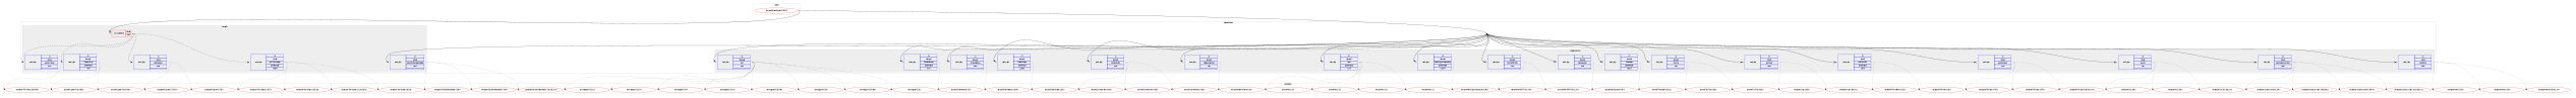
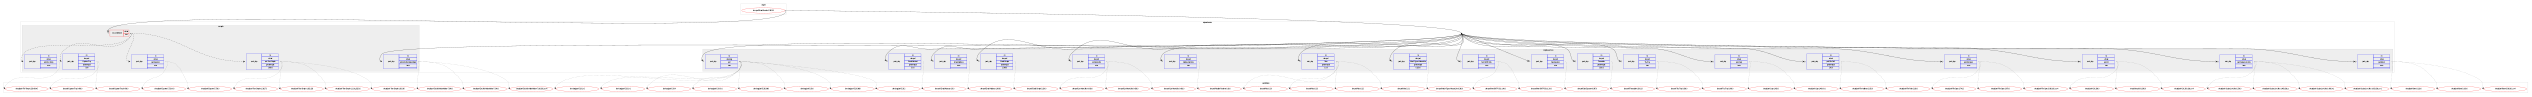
  digraph {
    compound=true
    concentrate=true
    fontname="Liberation Sans"
    fontsize=10
    newrank=true
    rankdir=TB
    ranksep=1.5
    node [color=red fontname="Liberation Sans" fontsize=10]
    edge [arrowhead=vee fontname="Liberation Sans" headport=w style=dotted tailport=e weight=100]
    n1 [label="dev-perl/Email-Sender-1.300.16" width=4]
    n2 [color=blue label=<<TABLE BORDER="0" CELLBORDER="1" CELLSPACING="0" CELLPADDING="4" WIDTH="220"><TR><TD ROWSPAN="6" CELLPADDING="30">pack_dep</TD></TR><TR><TD WIDTH="110">no</TD></TR><TR><TD>virtual</TD></TR><TR><TD>perl-File-Temp</TD></TR><TR><TD>none</TD></TR><TR><TD></TD></TR></TABLE>> shape=none]
    n3 [color=blue label=<<TABLE BORDER="0" CELLBORDER="1" CELLSPACING="0" CELLPADDING="4" WIDTH="220"><TR><TD ROWSPAN="6" CELLPADDING="30">pack_dep</TD></TR><TR><TD WIDTH="110">no</TD></TR><TR><TD>dev-perl</TD></TR><TR><TD>Capture-Tiny</TD></TR><TR><TD>greaterequal</TD></TR><TR><TD>0.08</TD></TR></TABLE>> shape=none]
    n4 [color=blue label=<<TABLE BORDER="0" CELLBORDER="1" CELLSPACING="0" CELLPADDING="4" WIDTH="220"><TR><TD ROWSPAN="6" CELLPADDING="30">pack_dep</TD></TR><TR><TD WIDTH="110">no</TD></TR><TR><TD>virtual</TD></TR><TR><TD>perl-Exporter</TD></TR><TR><TD>none</TD></TR><TR><TD></TD></TR></TABLE>> shape=none]
    n5 [color=blue label=<<TABLE BORDER="0" CELLBORDER="1" CELLSPACING="0" CELLPADDING="4" WIDTH="220"><TR><TD ROWSPAN="6" CELLPADDING="30">pack_dep</TD></TR><TR><TD WIDTH="110">no</TD></TR><TR><TD>virtual</TD></TR><TR><TD>perl-Test-Simple</TD></TR><TR><TD>greaterequal</TD></TR><TR><TD>0.960.0</TD></TR></TABLE>> shape=none]
    n6 [label=<<TABLE BORDER="0" CELLBORDER="1" CELLSPACING="0" CELLPADDING="4"><TR><TD ROWSPAN="3" CELLPADDING="10">use_conditional</TD></TR><TR><TD>virtual</TD></TR><TR><TD>test</TD></TR></TABLE>> shape=none]
    n7 [color=blue label=<<TABLE BORDER="0" CELLBORDER="1" CELLSPACING="0" CELLPADDING="4" WIDTH="220"><TR><TD ROWSPAN="6" CELLPADDING="30">pack_dep</TD></TR><TR><TD WIDTH="110">no</TD></TR><TR><TD>virtual</TD></TR><TR><TD>perl-ExtUtils-MakeMaker</TD></TR><TR><TD>none</TD></TR><TR><TD></TD></TR></TABLE>> shape=none]
    n8 [color=blue label=<<TABLE BORDER="0" CELLBORDER="1" CELLSPACING="0" CELLPADDING="4" WIDTH="220"><TR><TD ROWSPAN="6" CELLPADDING="30">pack_dep</TD></TR><TR><TD WIDTH="110">no</TD></TR><TR><TD>dev-lang</TD></TR><TR><TD>perl</TD></TR><TR><TD>none</TD></TR><TR><TD></TD></TR></TABLE>> shape=none]
    n9 [color=blue label=<<TABLE BORDER="0" CELLBORDER="1" CELLSPACING="0" CELLPADDING="4" WIDTH="220"><TR><TD ROWSPAN="6" CELLPADDING="30">pack_dep</TD></TR><TR><TD WIDTH="110">no</TD></TR><TR><TD>dev-perl</TD></TR><TR><TD>Email-Abstract</TD></TR><TR><TD>greaterequal</TD></TR><TR><TD>3.6.0</TD></TR></TABLE>> shape=none]
    n10 [color=blue label=<<TABLE BORDER="0" CELLBORDER="1" CELLSPACING="0" CELLPADDING="4" WIDTH="220"><TR><TD ROWSPAN="6" CELLPADDING="30">pack_dep</TD></TR><TR><TD WIDTH="110">no</TD></TR><TR><TD>dev-perl</TD></TR><TR><TD>Email-Address</TD></TR><TR><TD>none</TD></TR><TR><TD></TD></TR></TABLE>> shape=none]
    n11 [color=blue label=<<TABLE BORDER="0" CELLBORDER="1" CELLSPACING="0" CELLPADDING="4" WIDTH="220"><TR><TD ROWSPAN="6" CELLPADDING="30">pack_dep</TD></TR><TR><TD WIDTH="110">no</TD></TR><TR><TD>dev-perl</TD></TR><TR><TD>Email-Simple</TD></TR><TR><TD>greaterequal</TD></TR><TR><TD>1.998.0</TD></TR></TABLE>> shape=none]
    n12 [color=blue label=<<TABLE BORDER="0" CELLBORDER="1" CELLSPACING="0" CELLPADDING="4" WIDTH="220"><TR><TD ROWSPAN="6" CELLPADDING="30">pack_dep</TD></TR><TR><TD WIDTH="110">no</TD></TR><TR><TD>dev-perl</TD></TR><TR><TD>List-MoreUtils</TD></TR><TR><TD>none</TD></TR><TR><TD></TD></TR></TABLE>> shape=none]
    n13 [color=blue label=<<TABLE BORDER="0" CELLBORDER="1" CELLSPACING="0" CELLPADDING="4" WIDTH="220"><TR><TD ROWSPAN="6" CELLPADDING="30">pack_dep</TD></TR><TR><TD WIDTH="110">no</TD></TR><TR><TD>dev-perl</TD></TR><TR><TD>Module-Runtime</TD></TR><TR><TD>none</TD></TR><TR><TD></TD></TR></TABLE>> shape=none]
    n14 [color=blue label=<<TABLE BORDER="0" CELLBORDER="1" CELLSPACING="0" CELLPADDING="4" WIDTH="220"><TR><TD ROWSPAN="6" CELLPADDING="30">pack_dep</TD></TR><TR><TD WIDTH="110">no</TD></TR><TR><TD>dev-perl</TD></TR><TR><TD>Moo</TD></TR><TR><TD>greaterequal</TD></TR><TR><TD>1.0.8</TD></TR></TABLE>> shape=none]
    n15 [color=blue label=<<TABLE BORDER="0" CELLBORDER="1" CELLSPACING="0" CELLPADDING="4" WIDTH="220"><TR><TD ROWSPAN="6" CELLPADDING="30">pack_dep</TD></TR><TR><TD WIDTH="110">no</TD></TR><TR><TD>dev-perl</TD></TR><TR><TD>MooX-Types-MooseLike</TD></TR><TR><TD>greaterequal</TD></TR><TR><TD>0.150.0</TD></TR></TABLE>> shape=none]
    n16 [color=blue label=<<TABLE BORDER="0" CELLBORDER="1" CELLSPACING="0" CELLPADDING="4" WIDTH="220"><TR><TD ROWSPAN="6" CELLPADDING="30">pack_dep</TD></TR><TR><TD WIDTH="110">no</TD></TR><TR><TD>dev-perl</TD></TR><TR><TD>Net-SMTP-SSL</TD></TR><TR><TD>none</TD></TR><TR><TD></TD></TR></TABLE>> shape=none]
    n17 [color=blue label=<<TABLE BORDER="0" CELLBORDER="1" CELLSPACING="0" CELLPADDING="4" WIDTH="220"><TR><TD ROWSPAN="6" CELLPADDING="30">pack_dep</TD></TR><TR><TD WIDTH="110">no</TD></TR><TR><TD>dev-perl</TD></TR><TR><TD>Sub-Exporter</TD></TR><TR><TD>none</TD></TR><TR><TD></TD></TR></TABLE>> shape=none]
    n18 [color=blue label=<<TABLE BORDER="0" CELLBORDER="1" CELLSPACING="0" CELLPADDING="4" WIDTH="220"><TR><TD ROWSPAN="6" CELLPADDING="30">pack_dep</TD></TR><TR><TD WIDTH="110">no</TD></TR><TR><TD>dev-perl</TD></TR><TR><TD>Throwable</TD></TR><TR><TD>greaterequal</TD></TR><TR><TD>0.200.3</TD></TR></TABLE>> shape=none]
    n19 [color=blue label=<<TABLE BORDER="0" CELLBORDER="1" CELLSPACING="0" CELLPADDING="4" WIDTH="220"><TR><TD ROWSPAN="6" CELLPADDING="30">pack_dep</TD></TR><TR><TD WIDTH="110">no</TD></TR><TR><TD>dev-perl</TD></TR><TR><TD>Try-Tiny</TD></TR><TR><TD>none</TD></TR><TR><TD></TD></TR></TABLE>> shape=none]
    n20 [color=blue label=<<TABLE BORDER="0" CELLBORDER="1" CELLSPACING="0" CELLPADDING="4" WIDTH="220"><TR><TD ROWSPAN="6" CELLPADDING="30">pack_dep</TD></TR><TR><TD WIDTH="110">no</TD></TR><TR><TD>virtual</TD></TR><TR><TD>perl-Carp</TD></TR><TR><TD>none</TD></TR><TR><TD></TD></TR></TABLE>> shape=none]
    n21 [color=blue label=<<TABLE BORDER="0" CELLBORDER="1" CELLSPACING="0" CELLPADDING="4" WIDTH="220"><TR><TD ROWSPAN="6" CELLPADDING="30">pack_dep</TD></TR><TR><TD WIDTH="110">no</TD></TR><TR><TD>virtual</TD></TR><TR><TD>perl-File-Path</TD></TR><TR><TD>greaterequal</TD></TR><TR><TD>2.60.0</TD></TR></TABLE>> shape=none]
    n22 [color=blue label=<<TABLE BORDER="0" CELLBORDER="1" CELLSPACING="0" CELLPADDING="4" WIDTH="220"><TR><TD ROWSPAN="6" CELLPADDING="30">pack_dep</TD></TR><TR><TD WIDTH="110">no</TD></TR><TR><TD>virtual</TD></TR><TR><TD>perl-File-Spec</TD></TR><TR><TD>none</TD></TR><TR><TD></TD></TR></TABLE>> shape=none]
    n23 [color=blue label=<<TABLE BORDER="0" CELLBORDER="1" CELLSPACING="0" CELLPADDING="4" WIDTH="220"><TR><TD ROWSPAN="6" CELLPADDING="30">pack_dep</TD></TR><TR><TD WIDTH="110">no</TD></TR><TR><TD>virtual</TD></TR><TR><TD>perl-IO</TD></TR><TR><TD>none</TD></TR><TR><TD></TD></TR></TABLE>> shape=none]
    n24 [color=blue label=<<TABLE BORDER="0" CELLBORDER="1" CELLSPACING="0" CELLPADDING="4" WIDTH="220"><TR><TD ROWSPAN="6" CELLPADDING="30">pack_dep</TD></TR><TR><TD WIDTH="110">no</TD></TR><TR><TD>virtual</TD></TR><TR><TD>perl-Scalar-List-Utils</TD></TR><TR><TD>none</TD></TR><TR><TD></TD></TR></TABLE>> shape=none]
    n25 [color=blue label=<<TABLE BORDER="0" CELLBORDER="1" CELLSPACING="0" CELLPADDING="4" WIDTH="220"><TR><TD ROWSPAN="6" CELLPADDING="30">pack_dep</TD></TR><TR><TD WIDTH="110">no</TD></TR><TR><TD>virtual</TD></TR><TR><TD>perl-libnet</TD></TR><TR><TD>none</TD></TR><TR><TD></TD></TR></TABLE>> shape=none]
    n26 [label="dev-perl/Capture-Tiny-0.460.0" width=4]
    n27 [label="dev-perl/Capture-Tiny-0.480.0" width=4]
    n28 [label="virtual/perl-Exporter-5.720.0-r3" width=4]
    n29 [label="virtual/perl-Exporter-5.730.0" width=4]
    n30 [label="virtual/perl-File-Temp-0.230.400-r5" width=4]
    n31 [label="virtual/perl-Test-Simple-1.1.14_p522-r2" width=4]
    n32 [label="virtual/perl-Test-Simple-1.302.133" width=4]
    n33 [label="virtual/perl-Test-Simple-1.302.73" width=4]
    n34 [label="virtual/perl-Test-Simple-1.302.96" width=4]
    n35 [label="virtual/perl-ExtUtils-MakeMaker-7.100.200_rc-r4" width=4]
    n36 [label="virtual/perl-ExtUtils-MakeMaker-7.240.0" width=4]
    n37 [label="virtual/perl-ExtUtils-MakeMaker-7.340.0" width=4]
    n38 [label="dev-lang/perl-5.24.3-r1" width=4]
    n39 [label="dev-lang/perl-5.24.4" width=4]
    n40 [label="dev-lang/perl-5.26.1-r1" width=4]
    n41 [label="dev-lang/perl-5.26.1-r2" width=4]
    n42 [label="dev-lang/perl-5.26.2" width=4]
    n43 [label="dev-lang/perl-5.26.9999" width=4]
    n44 [label="dev-lang/perl-5.28.0" width=4]
    n45 [label="dev-lang/perl-5.28.9999" width=4]
    n46 [label="dev-perl/Email-Abstract-3.8.0" width=4]
    n47 [label="dev-perl/Email-Address-1.908.0" width=4]
    n48 [label="dev-perl/Email-Simple-2.214.0" width=4]
    n49 [label="dev-perl/List-MoreUtils-0.418.0" width=4]
    n50 [label="dev-perl/List-MoreUtils-0.419.0" width=4]
    n51 [label="dev-perl/List-MoreUtils-0.426.0" width=4]
    n52 [label="dev-perl/Module-Runtime-0.16.0" width=4]
    n53 [label="dev-perl/Moo-2.3.0" width=4]
    n54 [label="dev-perl/Moo-2.3.1" width=4]
    n55 [label="dev-perl/Moo-2.3.2" width=4]
    n56 [label="dev-perl/Moo-2.3.3" width=4]
    n57 [label="dev-perl/MooX-Types-MooseLike-0.290.0" width=4]
    n58 [label="dev-perl/Net-SMTP-SSL-1.30.0" width=4]
    n59 [label="dev-perl/Net-SMTP-SSL-1.40.0" width=4]
    n60 [label="dev-perl/Sub-Exporter-0.987.0" width=4]
    n61 [label="dev-perl/Throwable-0.200.13" width=4]
    n62 [label="dev-perl/Try-Tiny-0.240.0" width=4]
    n63 [label="dev-perl/Try-Tiny-0.300.0" width=4]
    n64 [label="virtual/perl-Carp-1.400.0-r1" width=4]
    n65 [label="virtual/perl-Carp-1.420.0" width=4]
    n66 [label="virtual/perl-File-Path-2.130.0" width=4]
    n67 [label="virtual/perl-File-Address-2.150.0" width=4]
    n68 [label="virtual/perl-File-Spec-3.630.100_rc-r4" width=4]
    n69 [label="virtual/perl-File-Spec-3.670.0" width=4]
    n70 [label="virtual/perl-File-Spec-3.740.2" width=4]
    n71 [label="virtual/perl-IO-1.360.100_rc-r4" width=4]
-   n72 [label="virtual/perl-IO-1.380.0" width=4]
+   n72 [label="virtual/virtual-IO-1.380.0" width=4]
    n73 [label="virtual/perl-IO-1.390.0" width=4]
    n74 [label="virtual/perl-Scalar-List-Utils-1.420.200_rc-r1" width=4]
    n75 [label="virtual/perl-Scalar-List-Utils-1.460.0-r1" width=4]
    n76 [label="virtual/perl-Scalar-List-Utils-1.460.200_rc" width=4]
    n77 [label="virtual/perl-Scalar-List-Utils-1.500.0" width=4]
    n78 [label="virtual/perl-libnet-3.100.0" width=4]
    n79 [label="virtual/perl-libnet-3.110.0" width=4]
    n80 [label="virtual/perl-libnet-3.80.100_rc-r4" width=4]
    subgraph cluster_1 {
      color=gray
      label=<<i>ebuild</i>>
      rank=same
      n1
    }
    subgraph cluster_2 {
      color=gray
      label=<<i>dependencies</i>>
      subgraph cluster_3 {
        color=gray
        fillcolor="#eeeeee"
        label=<<i>compile</i>>
        style=filled
        subgraph sub_4 {
          color=gray
          fillcolor="#eeeeee"
          label=<<i>compile</i>>
          style=filled
          n6
          subgraph sub_5 {
            color=gray
            fillcolor="#eeeeee"
            label=<<i>compile</i>>
            style=filled
            n2
          }
          subgraph sub_6 {
            color=gray
            fillcolor="#eeeeee"
            label=<<i>compile</i>>
            style=filled
            n3
          }
          subgraph sub_7 {
            color=gray
            fillcolor="#eeeeee"
            label=<<i>compile</i>>
            style=filled
            n4
          }
          subgraph sub_8 {
            color=gray
            fillcolor="#eeeeee"
            label=<<i>compile</i>>
            style=filled
            n5
          }
        }
        subgraph sub_9 {
          color=gray
          fillcolor="#eeeeee"
          label=<<i>compile</i>>
          style=filled
          n7
        }
      }
      subgraph cluster_10 {
        color=gray
        fillcolor="#eeeeee"
        label=<<i>compile and run</i>>
        style=filled
        subgraph sub_11 {
          color=gray
          fillcolor="#eeeeee"
          label=<<i>compile and run</i>>
          style=filled
          n8
        }
        subgraph sub_12 {
          color=gray
          fillcolor="#eeeeee"
          label=<<i>compile and run</i>>
          style=filled
          n9
        }
        subgraph sub_13 {
          color=gray
          fillcolor="#eeeeee"
          label=<<i>compile and run</i>>
          style=filled
          n10
        }
        subgraph sub_14 {
          color=gray
          fillcolor="#eeeeee"
          label=<<i>compile and run</i>>
          style=filled
          n11
        }
        subgraph sub_15 {
          color=gray
          fillcolor="#eeeeee"
          label=<<i>compile and run</i>>
          style=filled
          n12
        }
        subgraph sub_16 {
          color=gray
          fillcolor="#eeeeee"
          label=<<i>compile and run</i>>
          style=filled
          n13
        }
        subgraph sub_17 {
          color=gray
          fillcolor="#eeeeee"
          label=<<i>compile and run</i>>
          style=filled
          n14
        }
        subgraph sub_18 {
          color=gray
          fillcolor="#eeeeee"
          label=<<i>compile and run</i>>
          style=filled
          n15
        }
        subgraph sub_19 {
          color=gray
          fillcolor="#eeeeee"
          label=<<i>compile and run</i>>
          style=filled
          n16
        }
        subgraph sub_20 {
          color=gray
          fillcolor="#eeeeee"
          label=<<i>compile and run</i>>
          style=filled
          n17
        }
        subgraph sub_21 {
          color=gray
          fillcolor="#eeeeee"
          label=<<i>compile and run</i>>
          style=filled
          n18
        }
        subgraph sub_22 {
          color=gray
          fillcolor="#eeeeee"
          label=<<i>compile and run</i>>
          style=filled
          n19
        }
        subgraph sub_23 {
          color=gray
          fillcolor="#eeeeee"
          label=<<i>compile and run</i>>
          style=filled
          n20
        }
        subgraph sub_24 {
          color=gray
          fillcolor="#eeeeee"
          label=<<i>compile and run</i>>
          style=filled
          n21
        }
        subgraph sub_25 {
          color=gray
          fillcolor="#eeeeee"
          label=<<i>compile and run</i>>
          style=filled
          n22
        }
        subgraph sub_26 {
          color=gray
          fillcolor="#eeeeee"
          label=<<i>compile and run</i>>
          style=filled
          n23
        }
        subgraph sub_27 {
          color=gray
          fillcolor="#eeeeee"
          label=<<i>compile and run</i>>
          style=filled
          n24
        }
        subgraph sub_28 {
          color=gray
          fillcolor="#eeeeee"
          label=<<i>compile and run</i>>
          style=filled
          n25
        }
      }
      subgraph cluster_29 {
        color=gray
        fillcolor="#eeeeee"
        label=<<i>run</i>>
        style=filled
      }
    }
    subgraph cluster_30 {
      color=gray
      label=<<i>candidates</i>>
      rank=same
      subgraph sub_31 {
        color=black
        label=<<i>candidates</i>>
        nodesep=1
        rank=same
        n26
        n27
      }
      subgraph sub_32 {
        color=black
        label=<<i>candidates</i>>
        nodesep=1
        rank=same
        n28
        n29
      }
      subgraph sub_33 {
        color=black
        label=<<i>candidates</i>>
        nodesep=1
        rank=same
        n30
      }
      subgraph sub_34 {
        color=black
        label=<<i>candidates</i>>
        nodesep=1
        rank=same
        n31
        n32
        n33
        n34
      }
      subgraph sub_35 {
        color=black
        label=<<i>candidates</i>>
        nodesep=1
        rank=same
        n35
        n36
        n37
      }
      subgraph sub_36 {
        color=black
        label=<<i>candidates</i>>
        nodesep=1
        rank=same
        n38
        n39
        n40
        n41
        n42
        n43
        n44
        n45
      }
      subgraph sub_37 {
        color=black
        label=<<i>candidates</i>>
        nodesep=1
        rank=same
        n46
      }
      subgraph sub_38 {
        color=black
        label=<<i>candidates</i>>
        nodesep=1
        rank=same
        n47
      }
      subgraph sub_39 {
        color=black
        label=<<i>candidates</i>>
        nodesep=1
        rank=same
        n48
      }
      subgraph sub_40 {
        color=black
        label=<<i>candidates</i>>
        nodesep=1
        rank=same
        n49
        n50
        n51
      }
      subgraph sub_41 {
        color=black
        label=<<i>candidates</i>>
        nodesep=1
        rank=same
        n52
      }
      subgraph sub_42 {
        color=black
        label=<<i>candidates</i>>
        nodesep=1
        rank=same
        n53
        n54
        n55
        n56
      }
      subgraph sub_43 {
        color=black
        label=<<i>candidates</i>>
        nodesep=1
        rank=same
        n57
      }
      subgraph sub_44 {
        color=black
        label=<<i>candidates</i>>
        nodesep=1
        rank=same
        n58
        n59
      }
      subgraph sub_45 {
        color=black
        label=<<i>candidates</i>>
        nodesep=1
        rank=same
        n60
      }
      subgraph sub_46 {
        color=black
        label=<<i>candidates</i>>
        nodesep=1
        rank=same
        n61
      }
      subgraph sub_47 {
        color=black
        label=<<i>candidates</i>>
        nodesep=1
        rank=same
        n62
        n63
      }
      subgraph sub_48 {
        color=black
        label=<<i>candidates</i>>
        nodesep=1
        rank=same
        n64
        n65
      }
      subgraph sub_49 {
        color=black
        label=<<i>candidates</i>>
        nodesep=1
        rank=same
        n66
        n67
      }
      subgraph sub_50 {
        color=black
        label=<<i>candidates</i>>
        nodesep=1
        rank=same
        n68
        n69
        n70
      }
      subgraph sub_51 {
        color=black
        label=<<i>candidates</i>>
        nodesep=1
        rank=same
        n71
        n72
        n73
      }
      subgraph sub_52 {
        color=black
        label=<<i>candidates</i>>
        nodesep=1
        rank=same
        n74
        n75
        n76
        n77
      }
      subgraph sub_53 {
        color=black
        label=<<i>candidates</i>>
        nodesep=1
        rank=same
        n78
        n79
        n80
      }
    }
    n1 -> n6 [arrowhead=odotvee style=solid weight=20]
    n1 -> n7 [style=solid weight=20]
    n1 -> n8 [arrowhead=odotvee style=solid weight=20]
    n1 -> n9 [arrowhead=odotvee style=solid weight=20]
    n1 -> n10 [arrowhead=odotvee style=solid weight=20]
    n1 -> n11 [arrowhead=odotvee style=solid weight=20]
    n1 -> n12 [arrowhead=odotvee style=solid weight=20]
    n1 -> n13 [arrowhead=odotvee style=solid weight=20]
    n1 -> n14 [arrowhead=odotvee style=solid weight=20]
    n1 -> n15 [arrowhead=odotvee style=solid weight=20]
    n1 -> n16 [arrowhead=odotvee style=solid weight=20]
    n1 -> n17 [arrowhead=odotvee style=solid weight=20]
    n1 -> n18 [arrowhead=odotvee style=solid weight=20]
    n1 -> n19 [arrowhead=odotvee style=solid weight=20]
    n1 -> n20 [arrowhead=odotvee style=solid weight=20]
    n1 -> n21 [arrowhead=odotvee style=solid weight=20]
    n1 -> n22 [arrowhead=odotvee style=solid weight=20]
    n1 -> n23 [arrowhead=odotvee style=solid weight=20]
    n1 -> n24 [arrowhead=odotvee style=solid weight=20]
    n1 -> n25 [arrowhead=odotvee style=solid weight=20]
    n2 -> n30
    n3 -> n26
    n3 -> n27
    n4 -> n28
    n4 -> n29
    n5 -> n31
    n5 -> n32
    n5 -> n33
    n5 -> n34
    n6 -> n2 [style=dashed weight=20]
    n6 -> n3 [style=dashed weight=20]
    n6 -> n4 [style=dashed weight=20]
    n6 -> n5 [style=dashed weight=20]
    n7 -> n35
    n7 -> n36
    n7 -> n37
    n8 -> n38
    n8 -> n39
    n8 -> n40
    n8 -> n41
    n8 -> n42
    n8 -> n43
    n8 -> n44
    n8 -> n45
    n9 -> n46
    n10 -> n47
    n11 -> n48
    n12 -> n49
    n12 -> n50
    n12 -> n51
    n13 -> n52
    n14 -> n53
    n14 -> n54
    n14 -> n55
    n14 -> n56
    n15 -> n57
    n16 -> n58
    n16 -> n59
    n17 -> n60
    n18 -> n61
    n19 -> n62
    n19 -> n63
    n20 -> n64
    n20 -> n65
    n21 -> n66
    n21 -> n67
    n22 -> n68
    n22 -> n69
    n22 -> n70
    n23 -> n71
    n23 -> n72
    n23 -> n73
    n24 -> n74
    n24 -> n75
    n24 -> n76
    n24 -> n77
    n25 -> n78
    n25 -> n79
    n25 -> n80
  }
